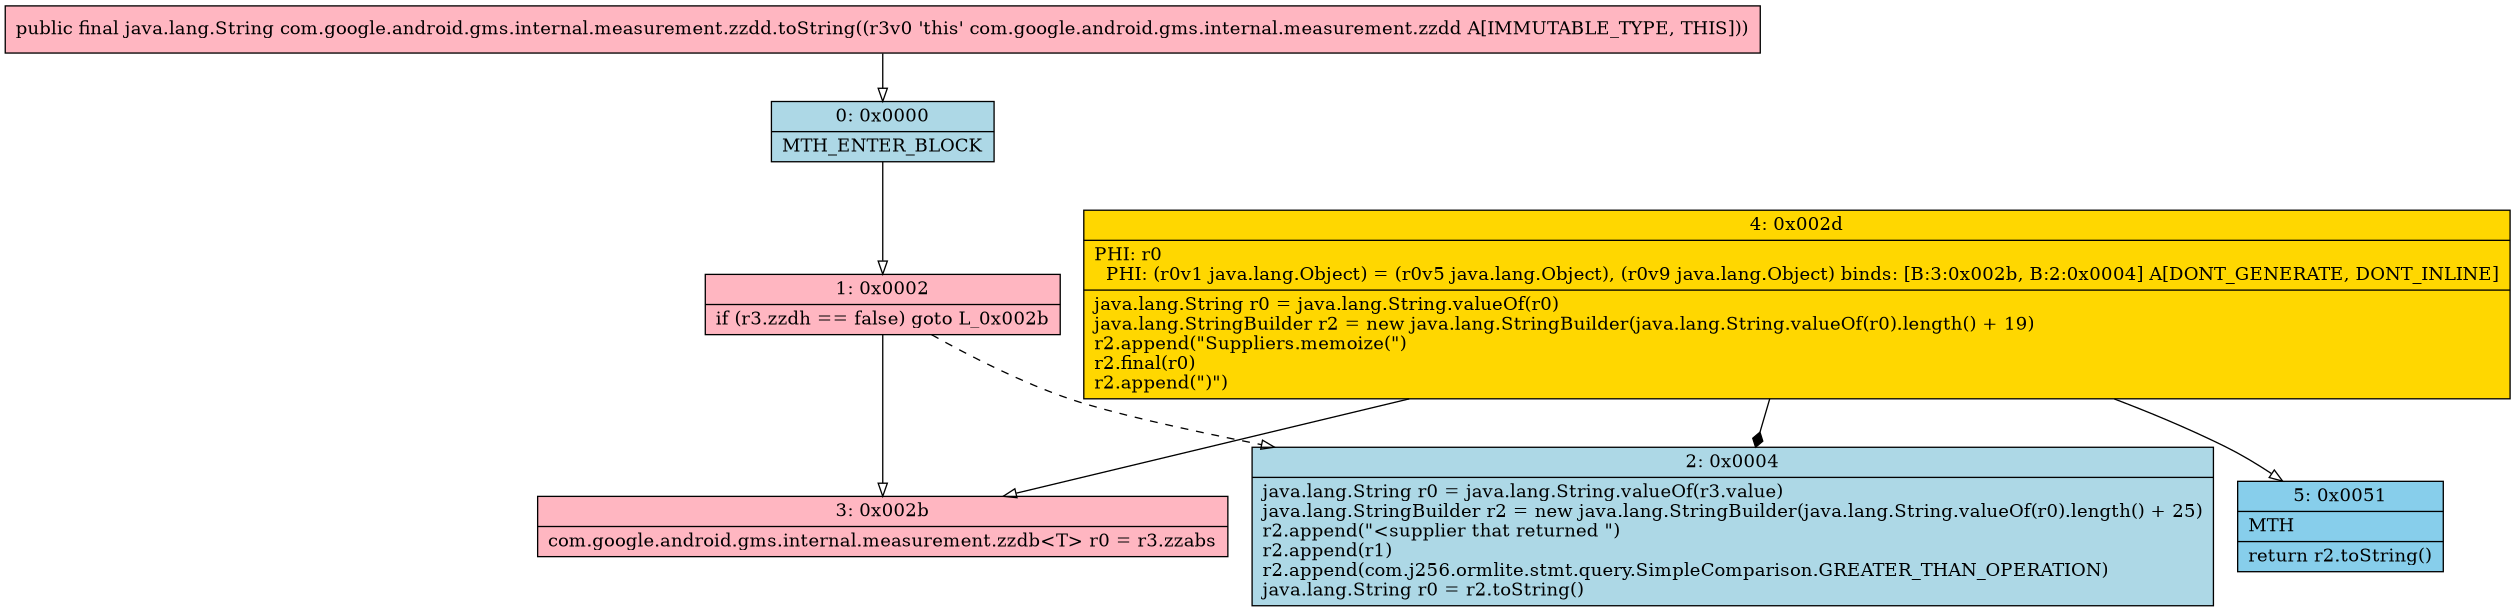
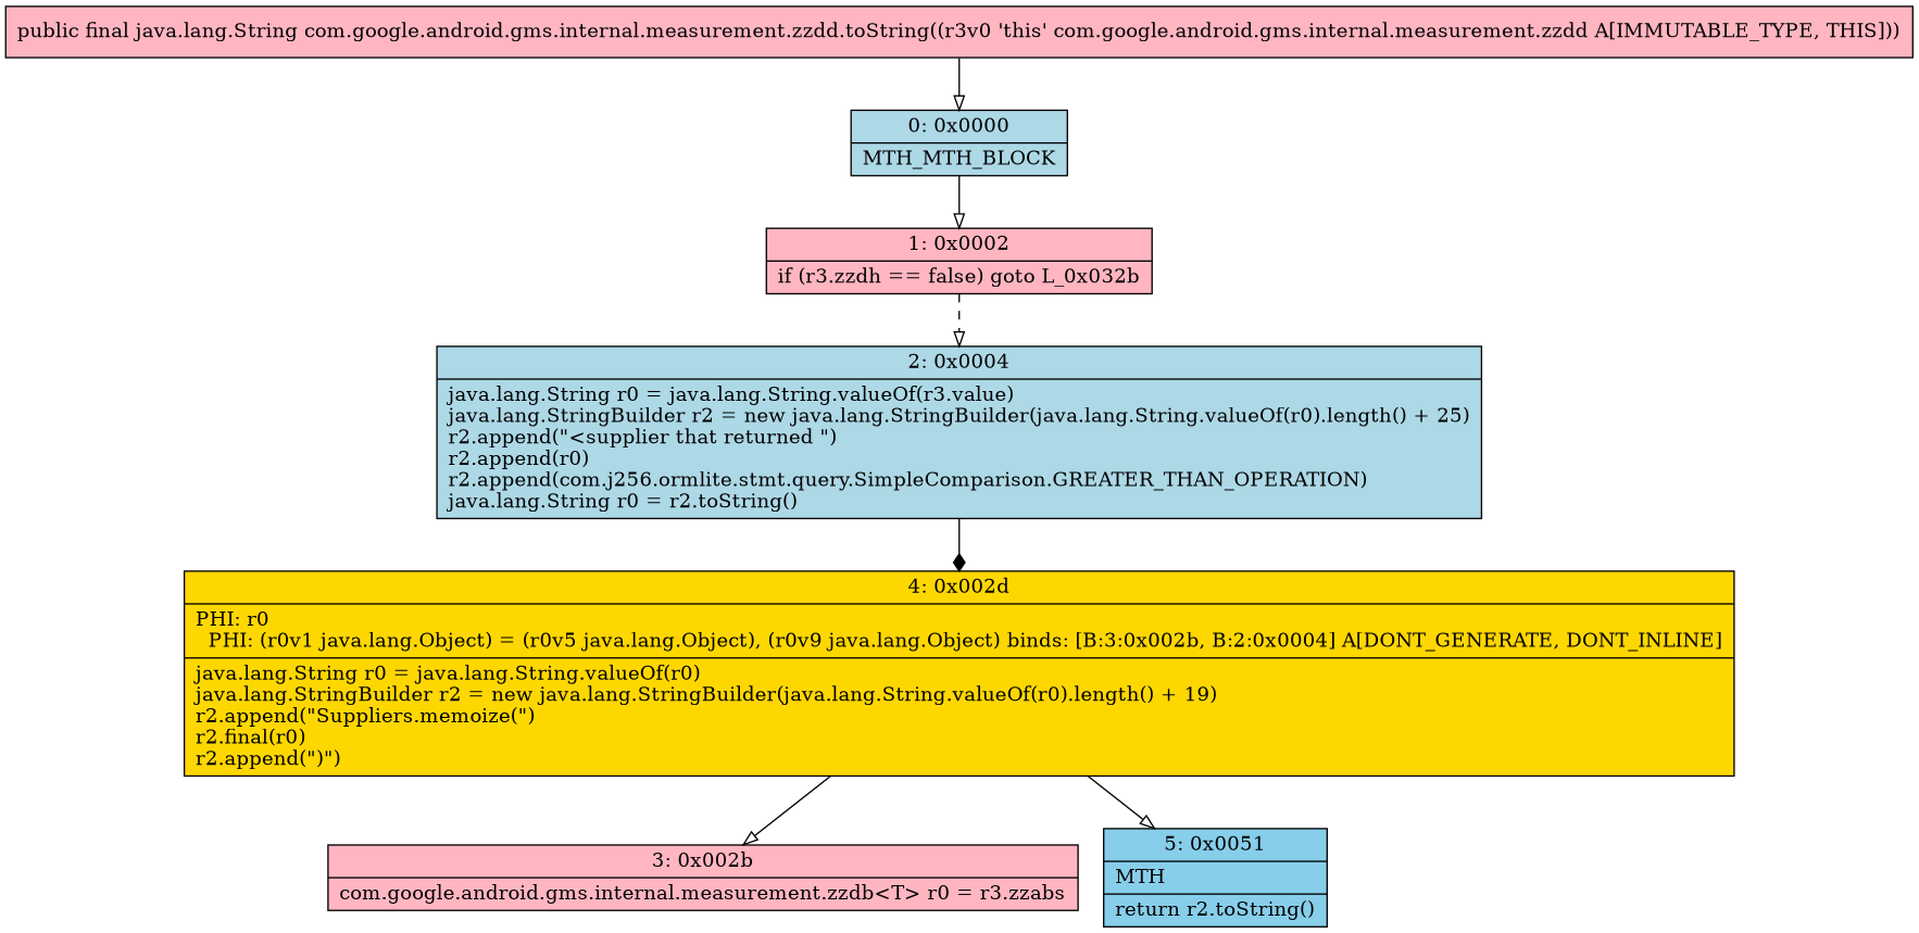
  digraph {
    node [fillcolor=lightpink shape=record style=filled]
    edge [arrowhead=onormal]
-   n1 [fillcolor=lightblue label="{0\:\ 0x0000|MTH_ENTER_BLOCK\l}"]
-   n2 [label="{1\:\ 0x0002|if (r3.zzdh == false) goto L_0x002b\l}"]
-   n3 [fillcolor=lightblue label="{2\:\ 0x0004|java.lang.String r0 = java.lang.String.valueOf(r3.value)\ljava.lang.StringBuilder r2 = new java.lang.StringBuilder(java.lang.String.valueOf(r0).length() + 25)\lr2.append(\"\<supplier that returned \")\lr2.append(r1)\lr2.append(com.j256.ormlite.stmt.query.SimpleComparison.GREATER_THAN_OPERATION)\ljava.lang.String r0 = r2.toString()\l}"]
+   n1 [fillcolor=lightblue label="{0\:\ 0x0000|MTH_MTH_BLOCK\l}"]
+   n2 [label="{1\:\ 0x0002|if (r3.zzdh == false) goto L_0x032b\l}"]
+   n3 [fillcolor=lightblue label="{2\:\ 0x0004|java.lang.String r0 = java.lang.String.valueOf(r3.value)\ljava.lang.StringBuilder r2 = new java.lang.StringBuilder(java.lang.String.valueOf(r0).length() + 25)\lr2.append(\"\<supplier that returned \")\lr2.append(r0)\lr2.append(com.j256.ormlite.stmt.query.SimpleComparison.GREATER_THAN_OPERATION)\ljava.lang.String r0 = r2.toString()\l}"]
    n4 [label="{3\:\ 0x002b|com.google.android.gms.internal.measurement.zzdb\<T\> r0 = r3.zzabs\l}"]
    n5 [fillcolor=gold label="{4\:\ 0x002d|PHI: r0 \l  PHI: (r0v1 java.lang.Object) = (r0v5 java.lang.Object), (r0v9 java.lang.Object) binds: [B:3:0x002b, B:2:0x0004] A[DONT_GENERATE, DONT_INLINE]\l|java.lang.String r0 = java.lang.String.valueOf(r0)\ljava.lang.StringBuilder r2 = new java.lang.StringBuilder(java.lang.String.valueOf(r0).length() + 19)\lr2.append(\"Suppliers.memoize(\")\lr2.final(r0)\lr2.append(\")\")\l}"]
    n6 [fillcolor=skyblue label="{5\:\ 0x0051|MTH\l|return r2.toString()\l}"]
    n7 [label="{public final java.lang.String com.google.android.gms.internal.measurement.zzdd.toString((r3v0 'this' com.google.android.gms.internal.measurement.zzdd A[IMMUTABLE_TYPE, THIS])) }"]
    n1 -> n2
    n2 -> n3 [style=dashed]
-   n2 -> n4
-   n5 -> n3 [arrowhead=diamond]
+   n3 -> n5 [arrowhead=diamond]
    n5 -> n4
    n5 -> n6
    n7 -> n1
  }
